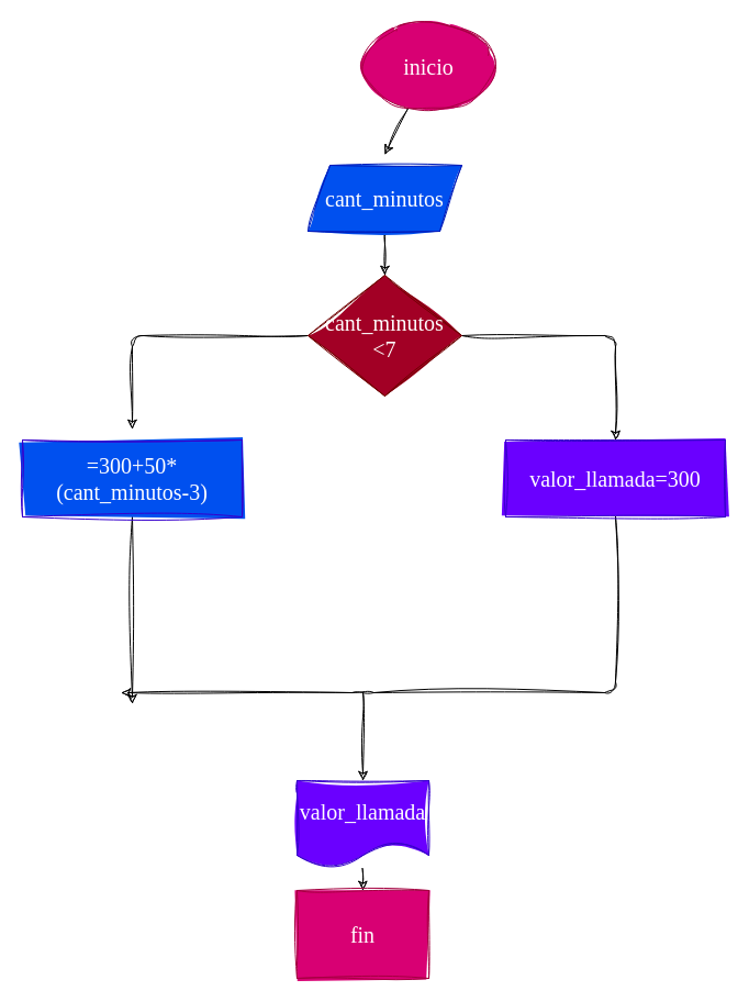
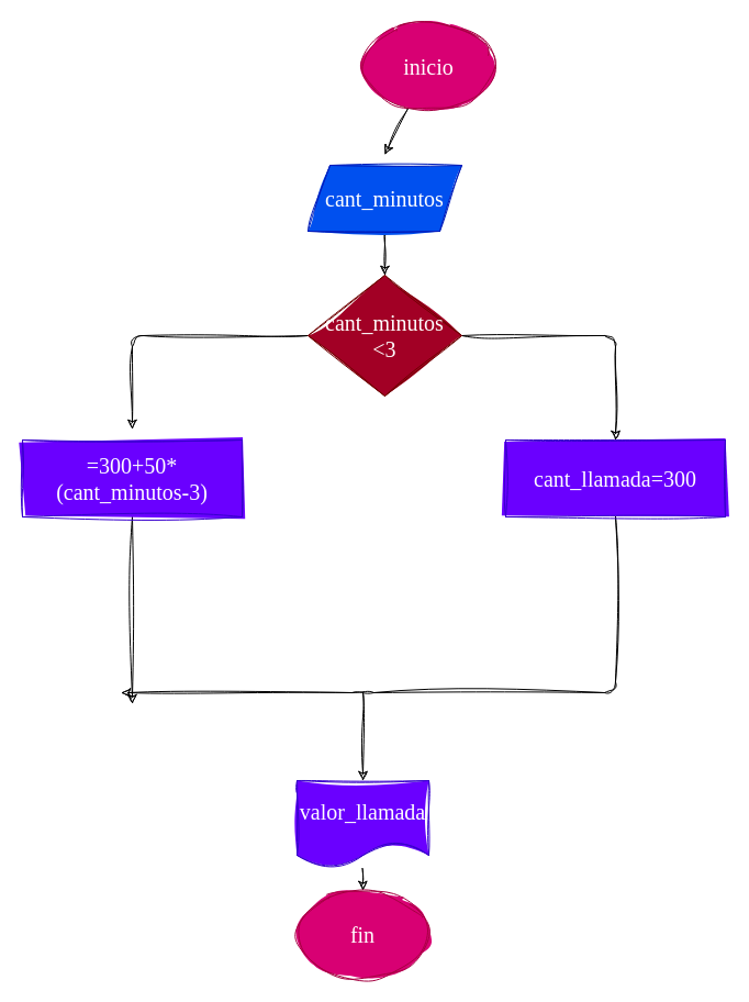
  <mxCell id="0" />
  <mxCell id="1" parent="0" />
  <mxCell id="2" style="edgeStyle=none;sketch=1;hachureGap=4;jiggle=2;curveFitting=1;html=1;fontFamily=Architects Daughter;fontSource=https%3A%2F%2Ffonts.googleapis.com%2Fcss%3Ffamily%3DArchitects%2BDaughter;fontSize=16;" edge="1" parent="1" source="3"><mxGeometry relative="1" as="geometry"><mxPoint x="350" y="140" as="targetPoint" /></mxGeometry></mxCell>
  <mxCell id="3" value="inicio" style="ellipse;whiteSpace=wrap;html=1;sketch=1;hachureGap=4;jiggle=2;curveFitting=1;fontFamily=Architects Daughter;fontSource=https%3A%2F%2Ffonts.googleapis.com%2Fcss%3Ffamily%3DArchitects%2BDaughter;fontSize=20;fillColor=#d80073;fontColor=#ffffff;strokeColor=#A50040;gradientColor=none;fillStyle=solid;gradientDirection=radial;" vertex="1" parent="1"><mxGeometry x="330" y="20" width="120" height="80" as="geometry" /></mxCell>
  <mxCell id="4" style="edgeStyle=none;sketch=1;hachureGap=4;jiggle=2;curveFitting=1;html=1;fontFamily=Architects Daughter;fontSource=https%3A%2F%2Ffonts.googleapis.com%2Fcss%3Ffamily%3DArchitects%2BDaughter;fontSize=16;" edge="1" parent="1" source="5"><mxGeometry relative="1" as="geometry"><mxPoint x="350" y="250" as="targetPoint" /></mxGeometry></mxCell>
  <mxCell id="5" value="cant_minutos" style="shape=parallelogram;perimeter=parallelogramPerimeter;whiteSpace=wrap;html=1;fixedSize=1;sketch=1;hachureGap=4;jiggle=2;curveFitting=1;fontFamily=Architects Daughter;fontSource=https%3A%2F%2Ffonts.googleapis.com%2Fcss%3Ffamily%3DArchitects%2BDaughter;fontSize=20;fillColor=#0050ef;fontColor=#ffffff;strokeColor=#001DBC;fillStyle=solid;" vertex="1" parent="1"><mxGeometry x="280" y="150" width="140" height="60" as="geometry" /></mxCell>
  <mxCell id="6" style="edgeStyle=none;sketch=1;hachureGap=4;jiggle=2;curveFitting=1;html=1;fontFamily=Architects Daughter;fontSource=https%3A%2F%2Ffonts.googleapis.com%2Fcss%3Ffamily%3DArchitects%2BDaughter;fontSize=16;" edge="1" parent="1" source="8"><mxGeometry relative="1" as="geometry"><mxPoint x="560" y="400" as="targetPoint" /><Array as="points"><mxPoint x="560" y="305" /></Array></mxGeometry></mxCell>
  <mxCell id="7" style="edgeStyle=none;sketch=1;hachureGap=4;jiggle=2;curveFitting=1;html=1;fontFamily=Architects Daughter;fontSource=https%3A%2F%2Ffonts.googleapis.com%2Fcss%3Ffamily%3DArchitects%2BDaughter;fontSize=16;" edge="1" parent="1" source="8"><mxGeometry relative="1" as="geometry"><mxPoint x="120" y="390" as="targetPoint" /><Array as="points"><mxPoint x="120" y="305" /><mxPoint x="120" y="390" /></Array></mxGeometry></mxCell>
- <mxCell id="8" value="cant_minutos&lt;br&gt;&amp;lt;7" style="rhombus;whiteSpace=wrap;html=1;sketch=1;hachureGap=4;jiggle=2;curveFitting=1;fontFamily=Architects Daughter;fontSource=https%3A%2F%2Ffonts.googleapis.com%2Fcss%3Ffamily%3DArchitects%2BDaughter;fontSize=20;fillColor=#a20025;fontColor=#ffffff;strokeColor=#6F0000;fillStyle=solid;" vertex="1" parent="1"><mxGeometry x="280" y="250" width="140" height="110" as="geometry" /></mxCell>
+ <mxCell id="8" value="cant_minutos&lt;br&gt;&amp;lt;3" style="rhombus;whiteSpace=wrap;html=1;sketch=1;hachureGap=4;jiggle=2;curveFitting=1;fontFamily=Architects Daughter;fontSource=https%3A%2F%2Ffonts.googleapis.com%2Fcss%3Ffamily%3DArchitects%2BDaughter;fontSize=20;fillColor=#a20025;fontColor=#ffffff;strokeColor=#6F0000;fillStyle=solid;" vertex="1" parent="1"><mxGeometry x="280" y="250" width="140" height="110" as="geometry" /></mxCell>
  <mxCell id="9" style="edgeStyle=none;sketch=1;hachureGap=4;jiggle=2;curveFitting=1;html=1;fontFamily=Architects Daughter;fontSource=https%3A%2F%2Ffonts.googleapis.com%2Fcss%3Ffamily%3DArchitects%2BDaughter;fontSize=16;" edge="1" parent="1" source="10"><mxGeometry relative="1" as="geometry"><mxPoint x="110" y="630" as="targetPoint" /><Array as="points"><mxPoint x="560" y="630" /><mxPoint x="330" y="630" /></Array></mxGeometry></mxCell>
- <mxCell id="10" value="valor_llamada=300" style="rounded=0;whiteSpace=wrap;html=1;sketch=1;hachureGap=4;jiggle=2;curveFitting=1;fontFamily=Architects Daughter;fontSource=https%3A%2F%2Ffonts.googleapis.com%2Fcss%3Ffamily%3DArchitects%2BDaughter;fontSize=20;fillStyle=solid;fillColor=#6a00ff;fontColor=#ffffff;strokeColor=#3700CC;" vertex="1" parent="1"><mxGeometry x="460" y="400" width="200" height="70" as="geometry" /></mxCell>
+ <mxCell id="10" value="cant_llamada=300" style="rounded=0;whiteSpace=wrap;html=1;sketch=1;hachureGap=4;jiggle=2;curveFitting=1;fontFamily=Architects Daughter;fontSource=https%3A%2F%2Ffonts.googleapis.com%2Fcss%3Ffamily%3DArchitects%2BDaughter;fontSize=20;fillStyle=solid;fillColor=#6a00ff;fontColor=#ffffff;strokeColor=#3700CC;" vertex="1" parent="1"><mxGeometry x="460" y="400" width="200" height="70" as="geometry" /></mxCell>
  <mxCell id="11" style="edgeStyle=none;sketch=1;hachureGap=4;jiggle=2;curveFitting=1;html=1;exitX=0.5;exitY=1;exitDx=0;exitDy=0;fontFamily=Architects Daughter;fontSource=https%3A%2F%2Ffonts.googleapis.com%2Fcss%3Ffamily%3DArchitects%2BDaughter;fontSize=16;" edge="1" parent="1" source="12"><mxGeometry relative="1" as="geometry"><mxPoint x="120" y="640" as="targetPoint" /></mxGeometry></mxCell>
- <mxCell id="12" value="=300+50*(cant_minutos-3)" style="rounded=0;whiteSpace=wrap;html=1;sketch=1;hachureGap=4;jiggle=2;curveFitting=1;fontFamily=Architects Daughter;fontSource=https%3A%2F%2Ffonts.googleapis.com%2Fcss%3Ffamily%3DArchitects%2BDaughter;fontSize=20;fillStyle=solid;fillColor=#0050ef;fontColor=#ffffff;strokeColor=#3700CC;" vertex="1" parent="1"><mxGeometry x="20" y="400" width="200" height="70" as="geometry" /></mxCell>
+ <mxCell id="12" value="=300+50*(cant_minutos-3)" style="rounded=0;whiteSpace=wrap;html=1;sketch=1;hachureGap=4;jiggle=2;curveFitting=1;fontFamily=Architects Daughter;fontSource=https%3A%2F%2Ffonts.googleapis.com%2Fcss%3Ffamily%3DArchitects%2BDaughter;fontSize=20;fillStyle=solid;fillColor=#6a00ff;fontColor=#ffffff;strokeColor=#3700CC;" vertex="1" parent="1"><mxGeometry x="20" y="400" width="200" height="70" as="geometry" /></mxCell>
  <mxCell id="13" style="edgeStyle=none;sketch=1;hachureGap=4;jiggle=2;curveFitting=1;html=1;exitX=0.5;exitY=1;exitDx=0;exitDy=0;fontFamily=Architects Daughter;fontSource=https%3A%2F%2Ffonts.googleapis.com%2Fcss%3Ffamily%3DArchitects%2BDaughter;fontSize=16;" edge="1" parent="1"><mxGeometry relative="1" as="geometry"><mxPoint x="330" y="710" as="targetPoint" /><mxPoint x="330" y="630" as="sourcePoint" /></mxGeometry></mxCell>
  <mxCell id="14" style="edgeStyle=none;sketch=1;hachureGap=4;jiggle=2;curveFitting=1;html=1;fontFamily=Architects Daughter;fontSource=https%3A%2F%2Ffonts.googleapis.com%2Fcss%3Ffamily%3DArchitects%2BDaughter;fontSize=16;entryX=0.5;entryY=0;entryDx=0;entryDy=0;" edge="1" parent="1" target="15"><mxGeometry relative="1" as="geometry"><mxPoint x="329.5" y="800" as="targetPoint" /><mxPoint x="329.5" y="790" as="sourcePoint" /></mxGeometry></mxCell>
- <mxCell id="15" value="fin" style="whiteSpace=wrap;html=1;sketch=1;hachureGap=4;jiggle=2;curveFitting=1;fontFamily=Architects Daughter;fontSource=https%3A%2F%2Ffonts.googleapis.com%2Fcss%3Ffamily%3DArchitects%2BDaughter;fontSize=20;fillColor=#d80073;fontColor=#ffffff;strokeColor=#A50040;fillStyle=solid;rounded=0;" vertex="1" parent="1"><mxGeometry x="270" y="810" width="120" height="80" as="geometry" /></mxCell>
+ <mxCell id="15" value="fin" style="ellipse;whiteSpace=wrap;html=1;sketch=1;hachureGap=4;jiggle=2;curveFitting=1;fontFamily=Architects Daughter;fontSource=https%3A%2F%2Ffonts.googleapis.com%2Fcss%3Ffamily%3DArchitects%2BDaughter;fontSize=20;fillColor=#d80073;fontColor=#ffffff;strokeColor=#A50040;fillStyle=solid;" vertex="1" parent="1"><mxGeometry x="270" y="810" width="120" height="80" as="geometry" /></mxCell>
  <mxCell id="16" value="valor_llamada" style="shape=document;whiteSpace=wrap;html=1;boundedLbl=1;sketch=1;hachureGap=4;jiggle=2;fillStyle=solid;curveFitting=1;fontFamily=Architects Daughter;fontSource=https%3A%2F%2Ffonts.googleapis.com%2Fcss%3Ffamily%3DArchitects%2BDaughter;fontSize=20;gradientDirection=radial;fillColor=#6a00ff;fontColor=#ffffff;strokeColor=#3700CC;" vertex="1" parent="1"><mxGeometry x="270" y="710" width="120" height="80" as="geometry" /></mxCell>
